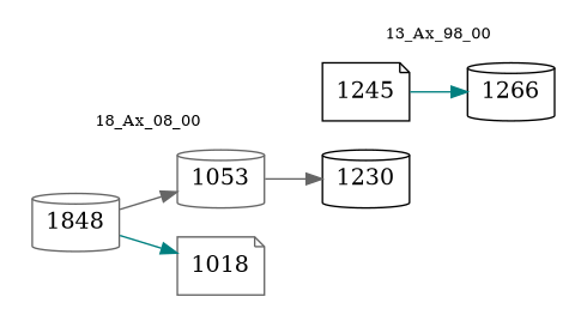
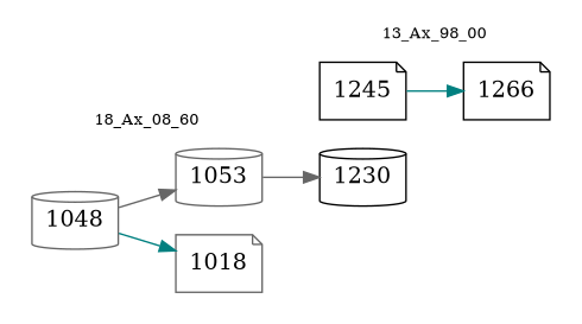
  digraph {
    rankdir=LR
    node [color=gray40 shape=cylinder]
    edge [color=teal]
-   n1 [label=1848]
+   n1 [label=1048]
    n2 [label=1018 shape=note]
    n3 [label=1053]
    n4 [color=black label=1245 shape=note]
    n5 [color=black label=1230]
-   n6 [color=black label=1266]
+   n6 [color=black label=1266 shape=note]
    subgraph cluster_1 {
      color=white
      fontsize=10
-     label="18_Ax_08_00"
+     label="18_Ax_08_60"
      n1
      n2
      n3
    }
    subgraph cluster_2 {
      color=white
      fontsize=10
      label="13_Ax_98_00"
      n4
      n5
      n6
    }
    n1 -> n2
    n1 -> n3 [color=gray40]
    n3 -> n5 [color=gray40]
    n4 -> n6
  }
